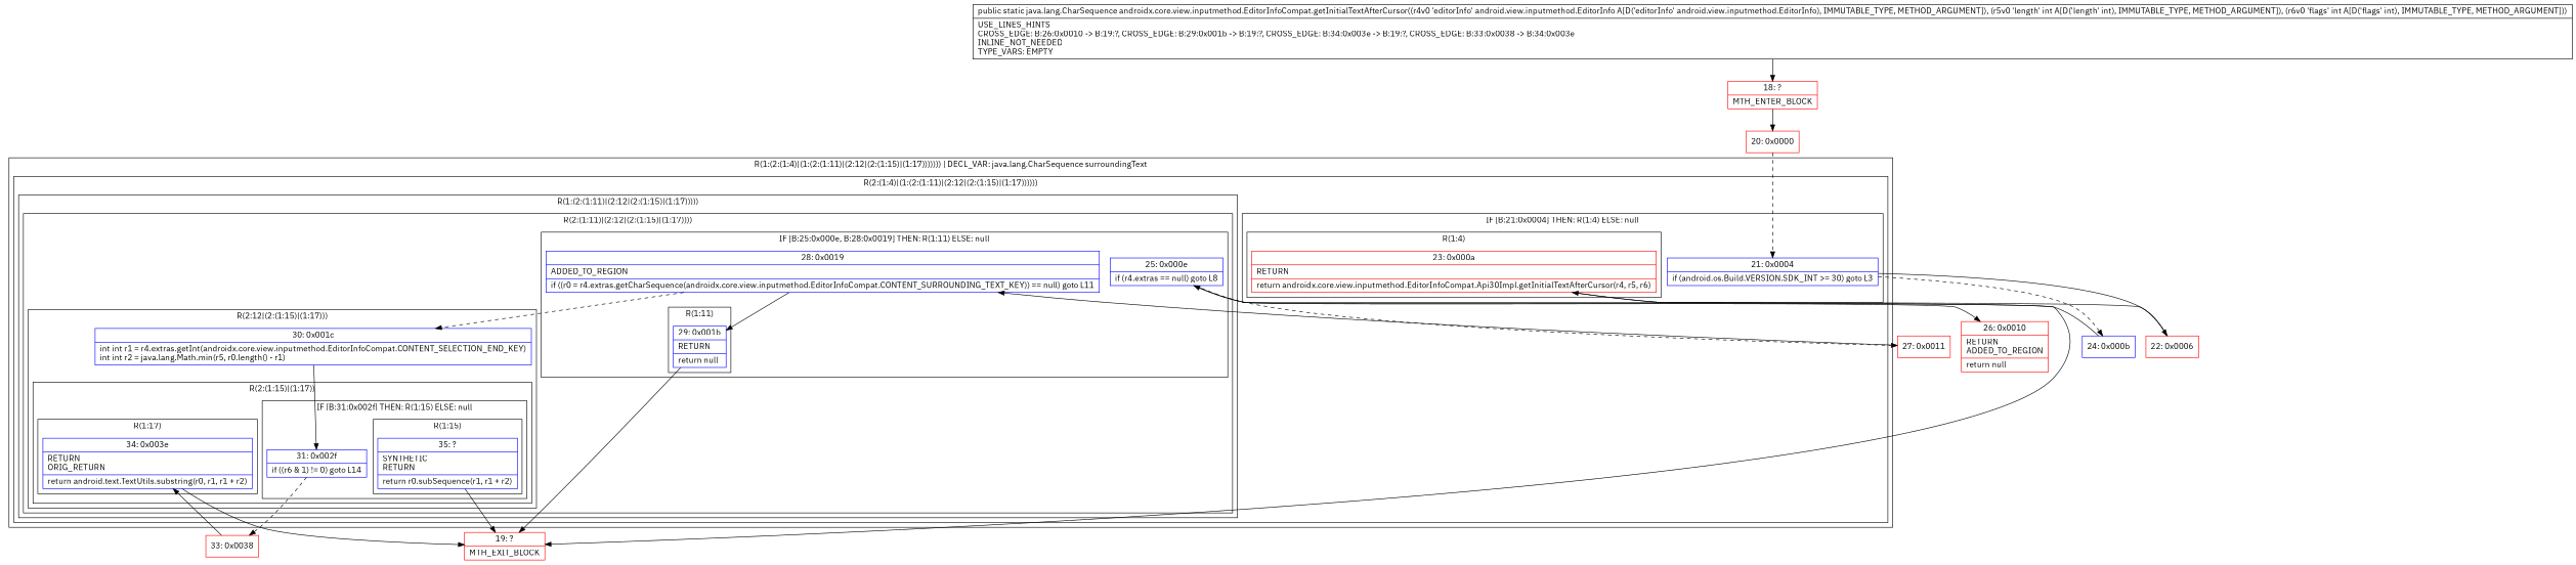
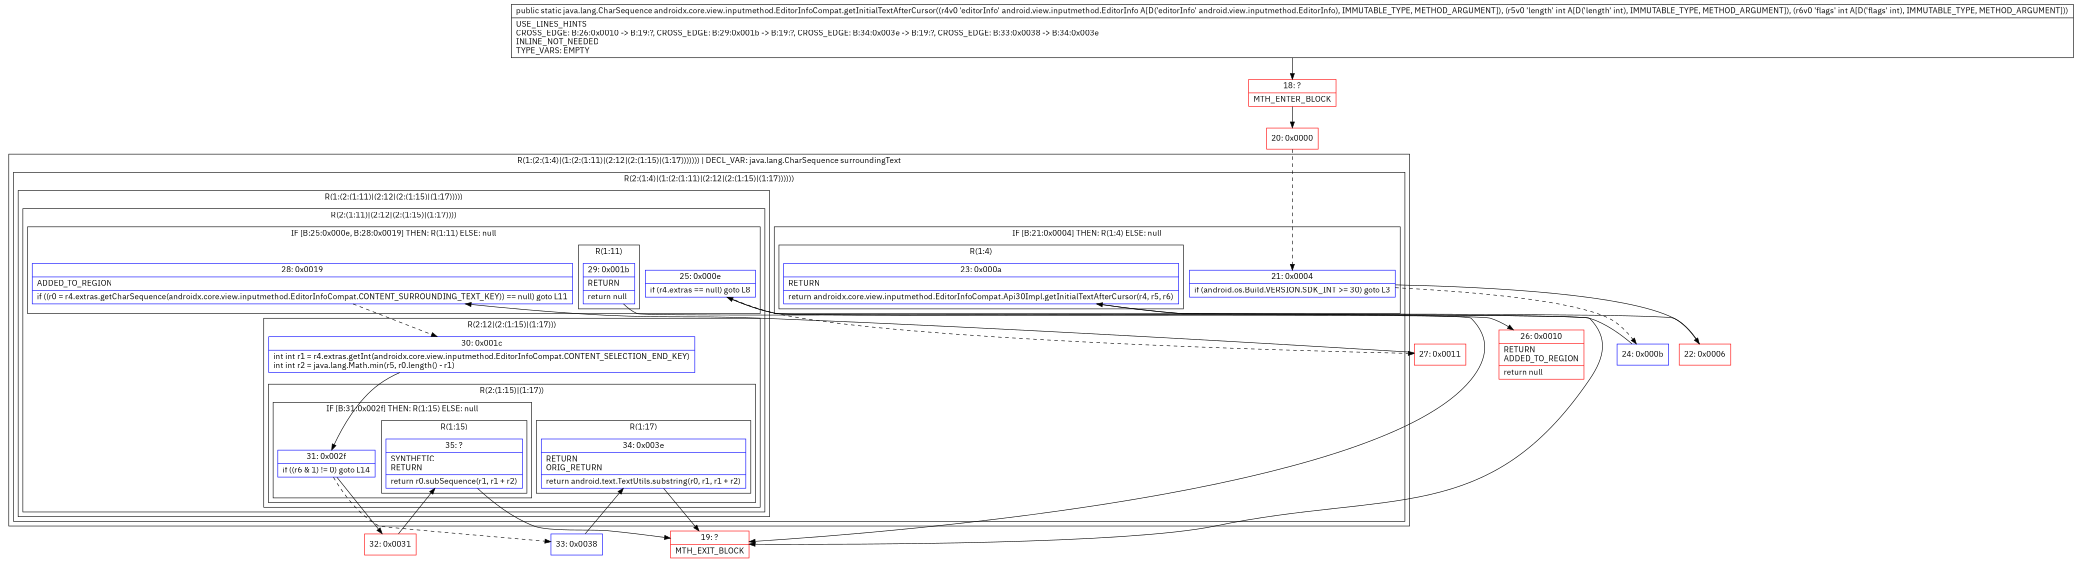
  digraph {
    fontname="IBM Plex Sans"
    node [color=blue fontname="IBM Plex Sans" shape=record]
    edge [fontname="IBM Plex Sans"]
-   n1 [color=red label="{23\:\ 0x000a|RETURN\l|return androidx.core.view.inputmethod.EditorInfoCompat.Api30Impl.getInitialTextAfterCursor(r4, r5, r6)\l}"]
+   n1 [label="{23\:\ 0x000a|RETURN\l|return androidx.core.view.inputmethod.EditorInfoCompat.Api30Impl.getInitialTextAfterCursor(r4, r5, r6)\l}"]
    n2 [label="{21\:\ 0x0004|if (android.os.Build.VERSION.SDK_INT \>= 30) goto L3\l}"]
    n3 [label="{29\:\ 0x001b|RETURN\l|return null\l}"]
    n4 [label="{25\:\ 0x000e|if (r4.extras == null) goto L8\l}"]
    n5 [label="{28\:\ 0x0019|ADDED_TO_REGION\l|if ((r0 = r4.extras.getCharSequence(androidx.core.view.inputmethod.EditorInfoCompat.CONTENT_SURROUNDING_TEXT_KEY)) == null) goto L11\l}"]
    n6 [label="{35\:\ ?|SYNTHETIC\lRETURN\l|return r0.subSequence(r1, r1 + r2)\l}"]
    n7 [label="{31\:\ 0x002f|if ((r6 & 1) != 0) goto L14\l}"]
    n8 [label="{34\:\ 0x003e|RETURN\lORIG_RETURN\l|return android.text.TextUtils.substring(r0, r1, r1 + r2)\l}"]
    n9 [label="{30\:\ 0x001c|int int r1 = r4.extras.getInt(androidx.core.view.inputmethod.EditorInfoCompat.CONTENT_SELECTION_END_KEY)\lint int r2 = java.lang.Math.min(r5, r0.length() \- r1)\l}"]
    n10 [color=red label="{19\:\ ?|MTH_EXIT_BLOCK\l}"]
    n11 [color=red label="{22\:\ 0x0006}"]
    n12 [label="{24\:\ 0x000b}"]
    n13 [color=red label="{26\:\ 0x0010|RETURN\lADDED_TO_REGION\l|return null\l}"]
    n14 [color=red label="{27\:\ 0x0011}"]
-   n16 [color=red label="{33\:\ 0x0038}"]
+   n15 [color=red label="{32\:\ 0x0031}"]
+   n16 [label="{33\:\ 0x0038}"]
    n17 [color=red label="{18\:\ ?|MTH_ENTER_BLOCK\l}"]
    n18 [color=red label="{20\:\ 0x0000}"]
    n19 [label="{public static java.lang.CharSequence androidx.core.view.inputmethod.EditorInfoCompat.getInitialTextAfterCursor((r4v0 'editorInfo' android.view.inputmethod.EditorInfo A[D('editorInfo' android.view.inputmethod.EditorInfo), IMMUTABLE_TYPE, METHOD_ARGUMENT]), (r5v0 'length' int A[D('length' int), IMMUTABLE_TYPE, METHOD_ARGUMENT]), (r6v0 'flags' int A[D('flags' int), IMMUTABLE_TYPE, METHOD_ARGUMENT]))  | USE_LINES_HINTS\lCROSS_EDGE: B:26:0x0010 \-\> B:19:?, CROSS_EDGE: B:29:0x001b \-\> B:19:?, CROSS_EDGE: B:34:0x003e \-\> B:19:?, CROSS_EDGE: B:33:0x0038 \-\> B:34:0x003e\lINLINE_NOT_NEEDED\lTYPE_VARS: EMPTY\l}" color=""]
    subgraph cluster_1 {
      label="R(1:(2:(1:4)|(1:(2:(1:11)|(2:12|(2:(1:15)|(1:17))))))) | DECL_VAR: java.lang.CharSequence surroundingText\l"
      subgraph cluster_2 {
        label="R(2:(1:4)|(1:(2:(1:11)|(2:12|(2:(1:15)|(1:17))))))"
        subgraph cluster_3 {
          label="IF [B:21:0x0004] THEN: R(1:4) ELSE: null"
          n2
          subgraph cluster_4 {
            label="R(1:4)"
            n1
          }
        }
        subgraph cluster_5 {
          label="R(1:(2:(1:11)|(2:12|(2:(1:15)|(1:17)))))"
          subgraph cluster_6 {
            label="R(2:(1:11)|(2:12|(2:(1:15)|(1:17))))"
            subgraph cluster_7 {
              label="IF [B:25:0x000e, B:28:0x0019] THEN: R(1:11) ELSE: null"
              n4
              n5
              subgraph cluster_8 {
                label="R(1:11)"
                n3
              }
            }
            subgraph cluster_9 {
              label="R(2:12|(2:(1:15)|(1:17)))"
              n9
              subgraph cluster_10 {
                label="R(2:(1:15)|(1:17))"
                subgraph cluster_11 {
                  label="IF [B:31:0x002f] THEN: R(1:15) ELSE: null"
                  n7
                  subgraph cluster_12 {
                    label="R(1:15)"
                    n6
                  }
                }
                subgraph cluster_13 {
                  label="R(1:17)"
                  n8
                }
              }
            }
          }
        }
      }
    }
    n1 -> n10
    n2 -> n11
    n2 -> n12 [style=dashed]
    n3 -> n10
    n4 -> n13
    n4 -> n14 [style=dashed]
-   n5 -> n3
    n5 -> n9 [style=dashed]
    n6 -> n10
+   n7 -> n15
    n7 -> n16 [style=dashed]
    n8 -> n10
    n9 -> n7
    n11 -> n1
    n12 -> n4
    n14 -> n5
+   n15 -> n6
    n16 -> n8
    n17 -> n18
    n18 -> n2 [style=dashed]
    n19 -> n17
  }
